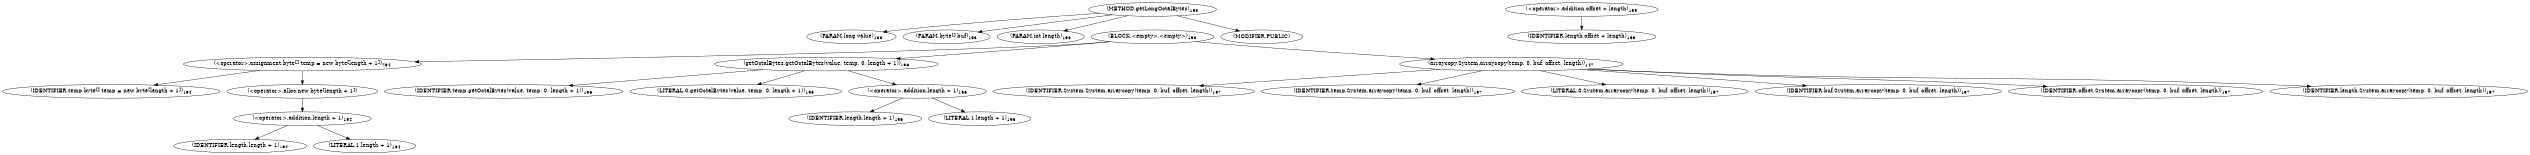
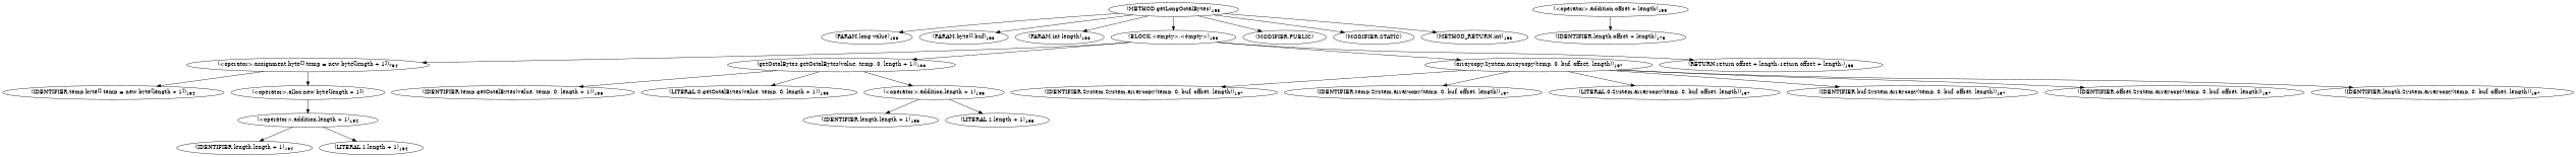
  digraph {
    n1 [label=<(METHOD,getLongOctalBytes)<SUB>193</SUB>>]
    n2 [label=<(PARAM,long value)<SUB>133</SUB>>]
    n3 [label=<(PARAM,byte[] buf)<SUB>193</SUB>>]
    n4 [label=<(PARAM,int length)<SUB>193</SUB>>]
    n5 [label=<(BLOCK,&lt;empty&gt;,&lt;empty&gt;)<SUB>193</SUB>>]
    n6 [label=<(MODIFIER,PUBLIC)>]
+   n7 [label=<(MODIFIER,STATIC)>]
+   n8 [label=<(METHOD_RETURN,int)<SUB>193</SUB>>]
    n9 [label=<(&lt;operator&gt;.assignment,byte[] temp = new byte[length + 1])<SUB>794</SUB>>]
    n10 [label=<(getOctalBytes,getOctalBytes(value, temp, 0, length + 1))<SUB>196</SUB>>]
-   n11 [label=<(arraycopy,System.arraycopy(temp, 0, buf, offset, length))<SUB>147</SUB>>]
+   n11 [label=<(arraycopy,System.arraycopy(temp, 0, buf, offset, length))<SUB>197</SUB>>]
+   n12 [label=<(RETURN,return offset + length;,return offset + length;)<SUB>199</SUB>>]
    n13 [label=<(IDENTIFIER,temp,byte[] temp = new byte[length + 1])<SUB>194</SUB>>]
    n14 [label=<(&lt;operator&gt;.alloc,new byte[length + 1])>]
    n15 [label=<(IDENTIFIER,temp,getOctalBytes(value, temp, 0, length + 1))<SUB>196</SUB>>]
    n16 [label=<(LITERAL,0,getOctalBytes(value, temp, 0, length + 1))<SUB>195</SUB>>]
    n17 [label=<(&lt;operator&gt;.addition,length + 1)<SUB>196</SUB>>]
    n18 [label=<(IDENTIFIER,System,System.arraycopy(temp, 0, buf, offset, length))<SUB>197</SUB>>]
    n19 [label=<(IDENTIFIER,temp,System.arraycopy(temp, 0, buf, offset, length))<SUB>197</SUB>>]
    n20 [label=<(LITERAL,0,System.arraycopy(temp, 0, buf, offset, length))<SUB>197</SUB>>]
    n21 [label=<(IDENTIFIER,buf,System.arraycopy(temp, 0, buf, offset, length))<SUB>197</SUB>>]
    n22 [label=<(IDENTIFIER,offset,System.arraycopy(temp, 0, buf, offset, length))<SUB>197</SUB>>]
    n23 [label=<(IDENTIFIER,length,System.arraycopy(temp, 0, buf, offset, length))<SUB>197</SUB>>]
    n24 [label=<(&lt;operator&gt;.addition,length + 1)<SUB>194</SUB>>]
    n25 [label=<(IDENTIFIER,length,length + 1)<SUB>194</SUB>>]
    n26 [label=<(LITERAL,1,length + 1)<SUB>194</SUB>>]
    n27 [label=<(IDENTIFIER,length,length + 1)<SUB>196</SUB>>]
    n28 [label=<(LITERAL,1,length + 1)<SUB>196</SUB>>]
    n29 [label=<(&lt;operator&gt;.addition,offset + length)<SUB>199</SUB>>]
-   n30 [label=<(IDENTIFIER,length,offset + length)<SUB>199</SUB>>]
+   n30 [label=<(IDENTIFIER,length,offset + length)<SUB>179</SUB>>]
    n1 -> n2
    n1 -> n3
    n1 -> n4
+   n1 -> n5
    n1 -> n6
+   n1 -> n7
+   n1 -> n8
    n5 -> n9
    n5 -> n10
    n5 -> n11
+   n5 -> n12
    n9 -> n13
    n9 -> n14
    n10 -> n15
    n10 -> n16
    n10 -> n17
    n11 -> n18
    n11 -> n19
    n11 -> n20
    n11 -> n21
    n11 -> n22
    n11 -> n23
    n14 -> n24
    n17 -> n27
    n17 -> n28
    n24 -> n25
    n24 -> n26
    n29 -> n30
  }
